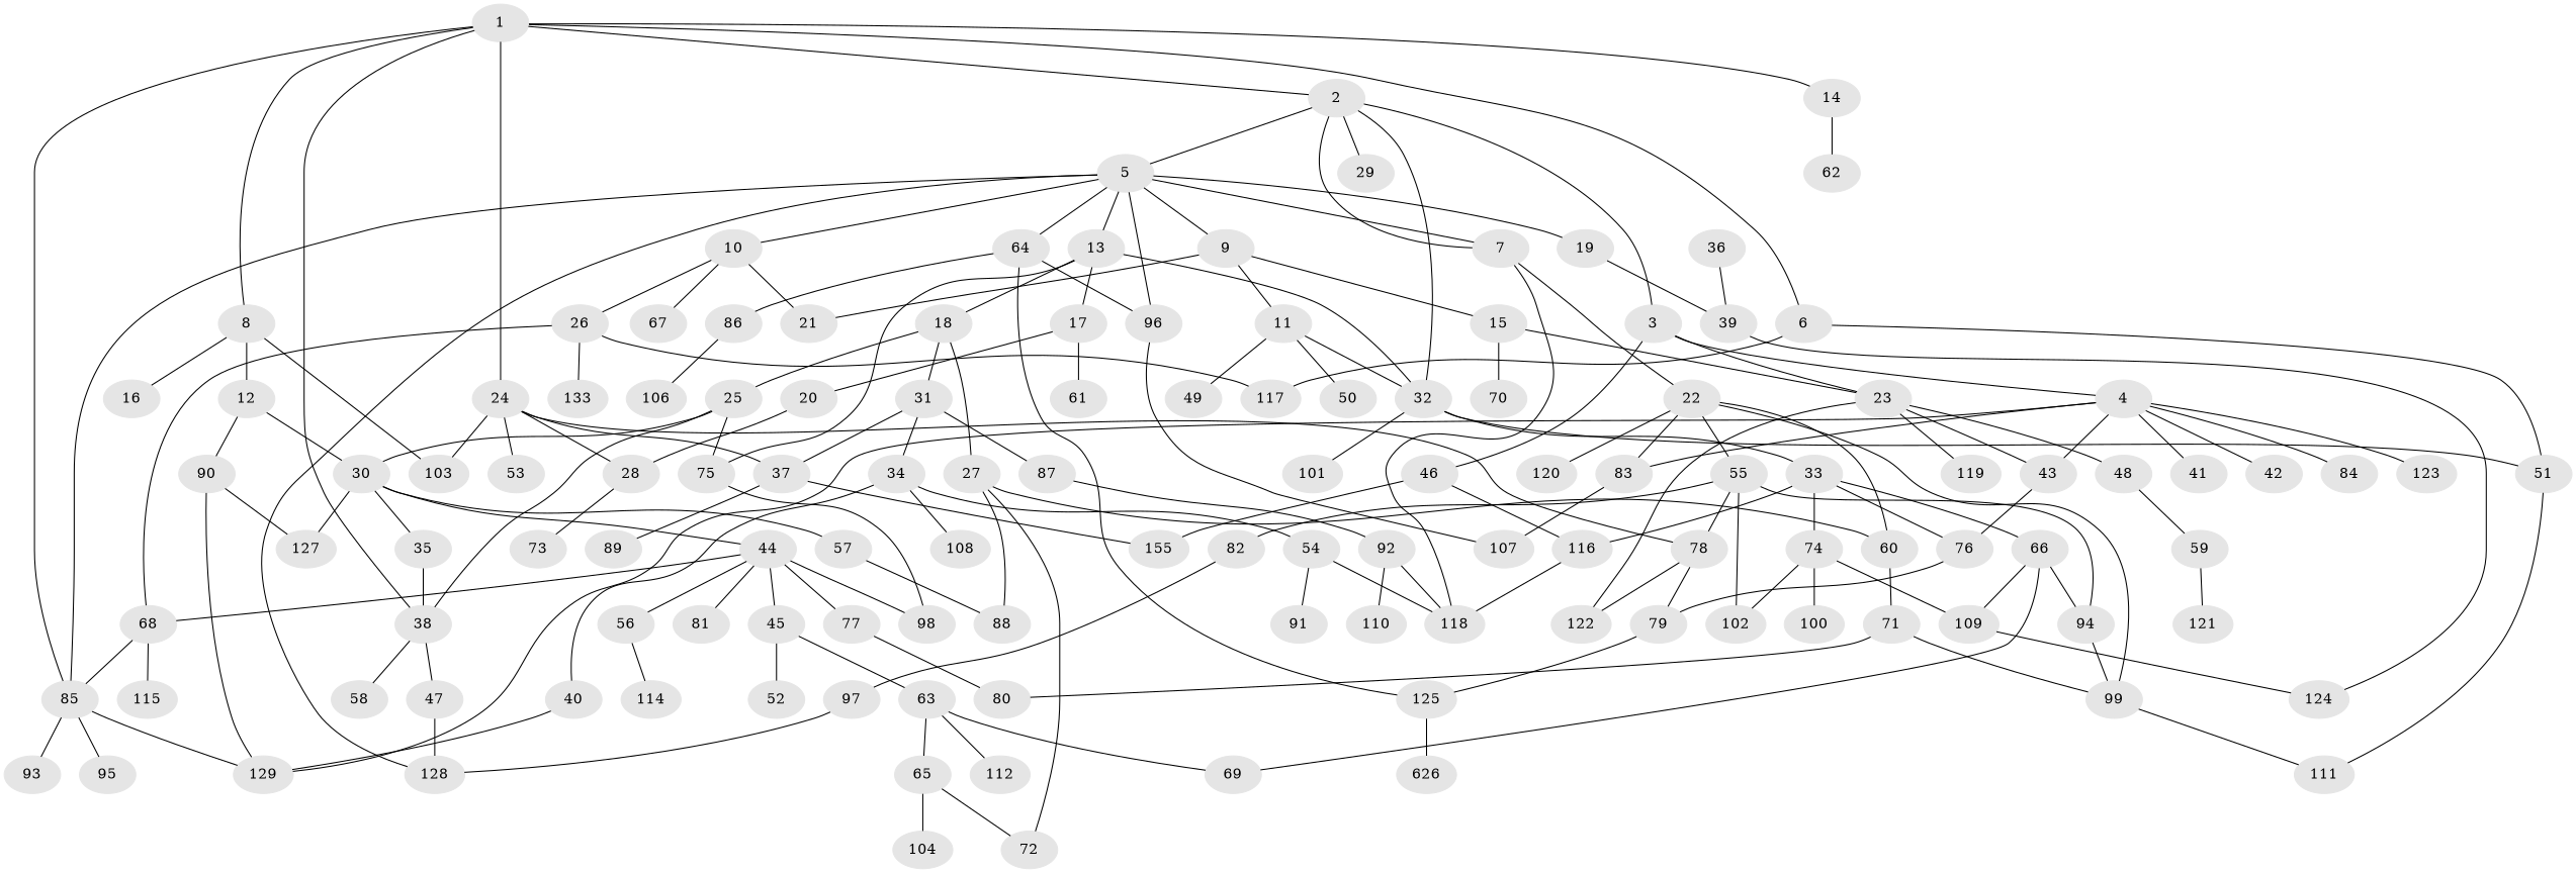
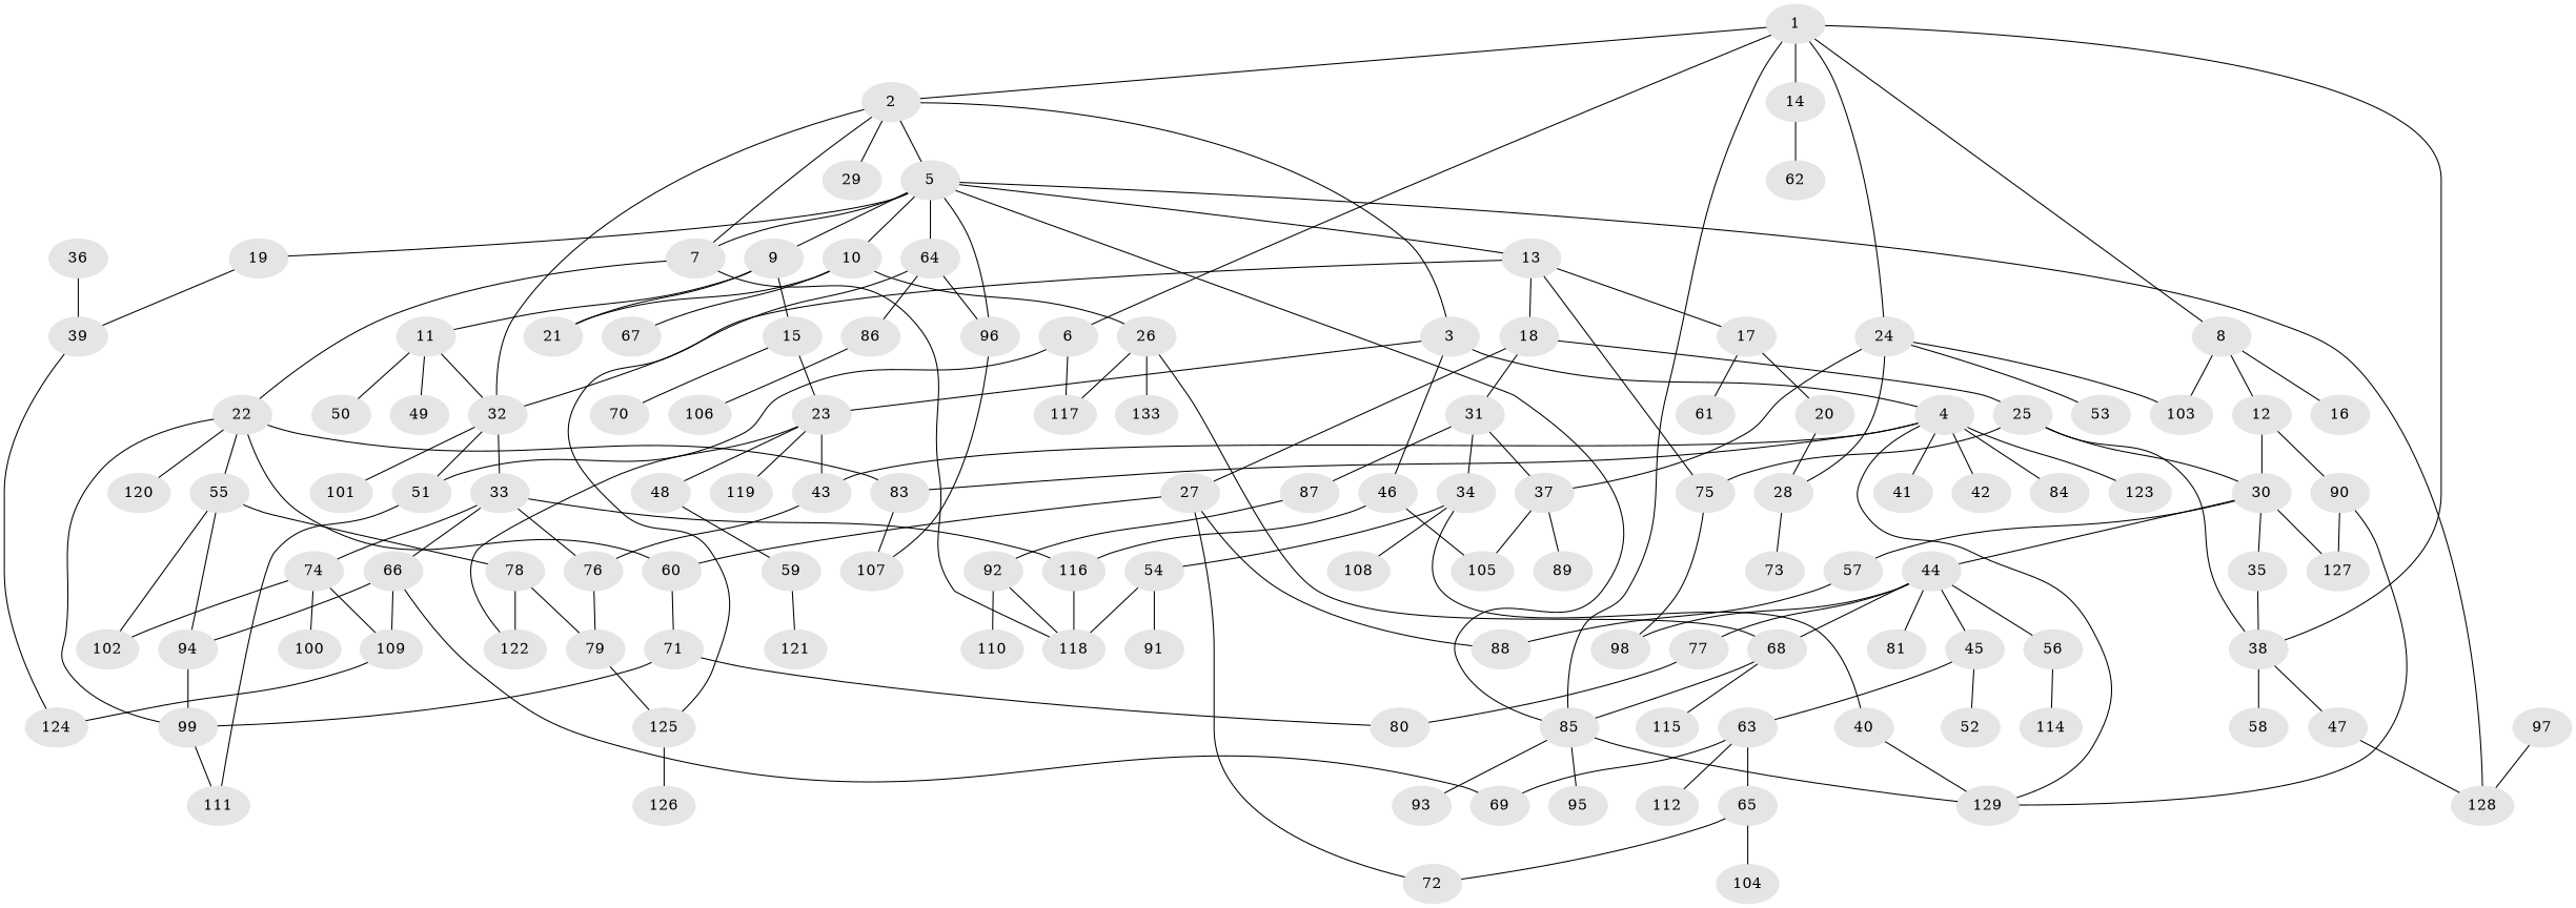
  graph {
    node [color=gray90 style=filled]
    1
    2
    6
    8
    14
    24
    38
    85
    3
    5
    7
    29
    32
    51
    117
    12
    16
    103
    62
    28
    37
    53
    78
    47
    58
    129
    93
    95
    4
    23
    46
    9
    10
    13
    19
    64
    96
    128
    22
    118
    33
    101
    41
    42
    43
    83
    84
    123
    48
    119
    122
    116
-   105 [label=155]
+   105
    76
    107
    11
    15
    21
    26
    67
    17
    18
    75
    39
    86
    125
    111
    55
    60
    99
    120
    30
    90
    49
    50
    70
    68
    n78 [label=133]
    35
    44
    57
    127
    20
    61
    25
    27
    31
    98
    72
    88
    34
    87
    124
    73
-   82
    94
    102
    71
    59
    89
    79
    115
    45
    56
    77
    81
    40
    54
    108
    36
    92
    66
    74
    69
    109
    100
    91
    52
    63
    114
    80
    65
    112
    97
    121
    104
    106
-   126 [label=626]
+   126
    110
    1 -- 2
    1 -- 6
    1 -- 8
    1 -- 14
    1 -- 24
    1 -- 38
    1 -- 85
    2 -- 3
    2 -- 5
    2 -- 7
    2 -- 29
    2 -- 32
    6 -- 51
    6 -- 117
    8 -- 12
    8 -- 16
    8 -- 103
    14 -- 62
    24 -- 103
    24 -- 28
    24 -- 37
    24 -- 53
-   24 -- 78
    38 -- 47
    38 -- 58
    85 -- 129
    85 -- 93
    85 -- 95
    3 -- 4
    3 -- 23
    3 -- 46
    5 -- 85
    5 -- 7
    5 -- 9
    5 -- 10
    5 -- 13
    5 -- 19
    5 -- 64
    5 -- 96
    5 -- 128
    7 -- 22
    7 -- 118
    32 -- 51
    32 -- 33
    32 -- 101
    51 -- 111
    12 -- 30
    12 -- 90
    28 -- 73
    37 -- 105
    37 -- 89
    78 -- 122
    78 -- 79
    47 -- 128
    4 -- 129
    4 -- 41
    4 -- 42
    4 -- 43
    4 -- 83
    4 -- 84
    4 -- 123
    23 -- 43
    23 -- 48
    23 -- 119
    23 -- 122
    46 -- 116
    46 -- 105
    9 -- 11
    9 -- 15
    9 -- 21
    10 -- 21
    10 -- 26
    10 -- 67
    13 -- 32
    13 -- 17
    13 -- 18
    13 -- 75
    19 -- 39
    64 -- 96
    64 -- 86
    64 -- 125
    96 -- 107
    22 -- 83
    22 -- 55
    22 -- 60
    22 -- 99
    22 -- 120
    33 -- 116
    33 -- 76
    33 -- 66
    33 -- 74
    43 -- 76
    83 -- 107
    48 -- 59
    116 -- 118
    76 -- 79
    11 -- 32
    11 -- 49
    11 -- 50
    15 -- 23
    15 -- 70
    26 -- 117
    26 -- 68
    26 -- n78
    17 -- 20
    17 -- 61
    18 -- 25
    18 -- 27
    18 -- 31
    75 -- 98
    39 -- 124
    86 -- 106
    125 -- 126
    55 -- 78
-   55 -- 82
    55 -- 94
    55 -- 102
    60 -- 71
    99 -- 111
    30 -- 35
    30 -- 44
    30 -- 57
    30 -- 127
    90 -- 129
    90 -- 127
    68 -- 85
    68 -- 115
    35 -- 38
    44 -- 68
    44 -- 98
    44 -- 45
    44 -- 56
    44 -- 77
    44 -- 81
    57 -- 88
    20 -- 28
    25 -- 38
    25 -- 75
    25 -- 30
    27 -- 60
    27 -- 72
    27 -- 88
    31 -- 37
    31 -- 34
    31 -- 87
    34 -- 40
    34 -- 54
    34 -- 108
    87 -- 92
-   82 -- 97
    94 -- 99
    71 -- 99
    71 -- 80
    59 -- 121
    79 -- 125
    45 -- 52
    45 -- 63
    56 -- 114
    77 -- 80
    40 -- 129
    54 -- 118
    54 -- 91
    36 -- 39
    92 -- 118
    92 -- 110
    66 -- 94
    66 -- 69
    66 -- 109
    74 -- 102
    74 -- 109
    74 -- 100
    109 -- 124
    63 -- 69
    63 -- 65
    63 -- 112
    65 -- 72
    65 -- 104
    97 -- 128
  }
